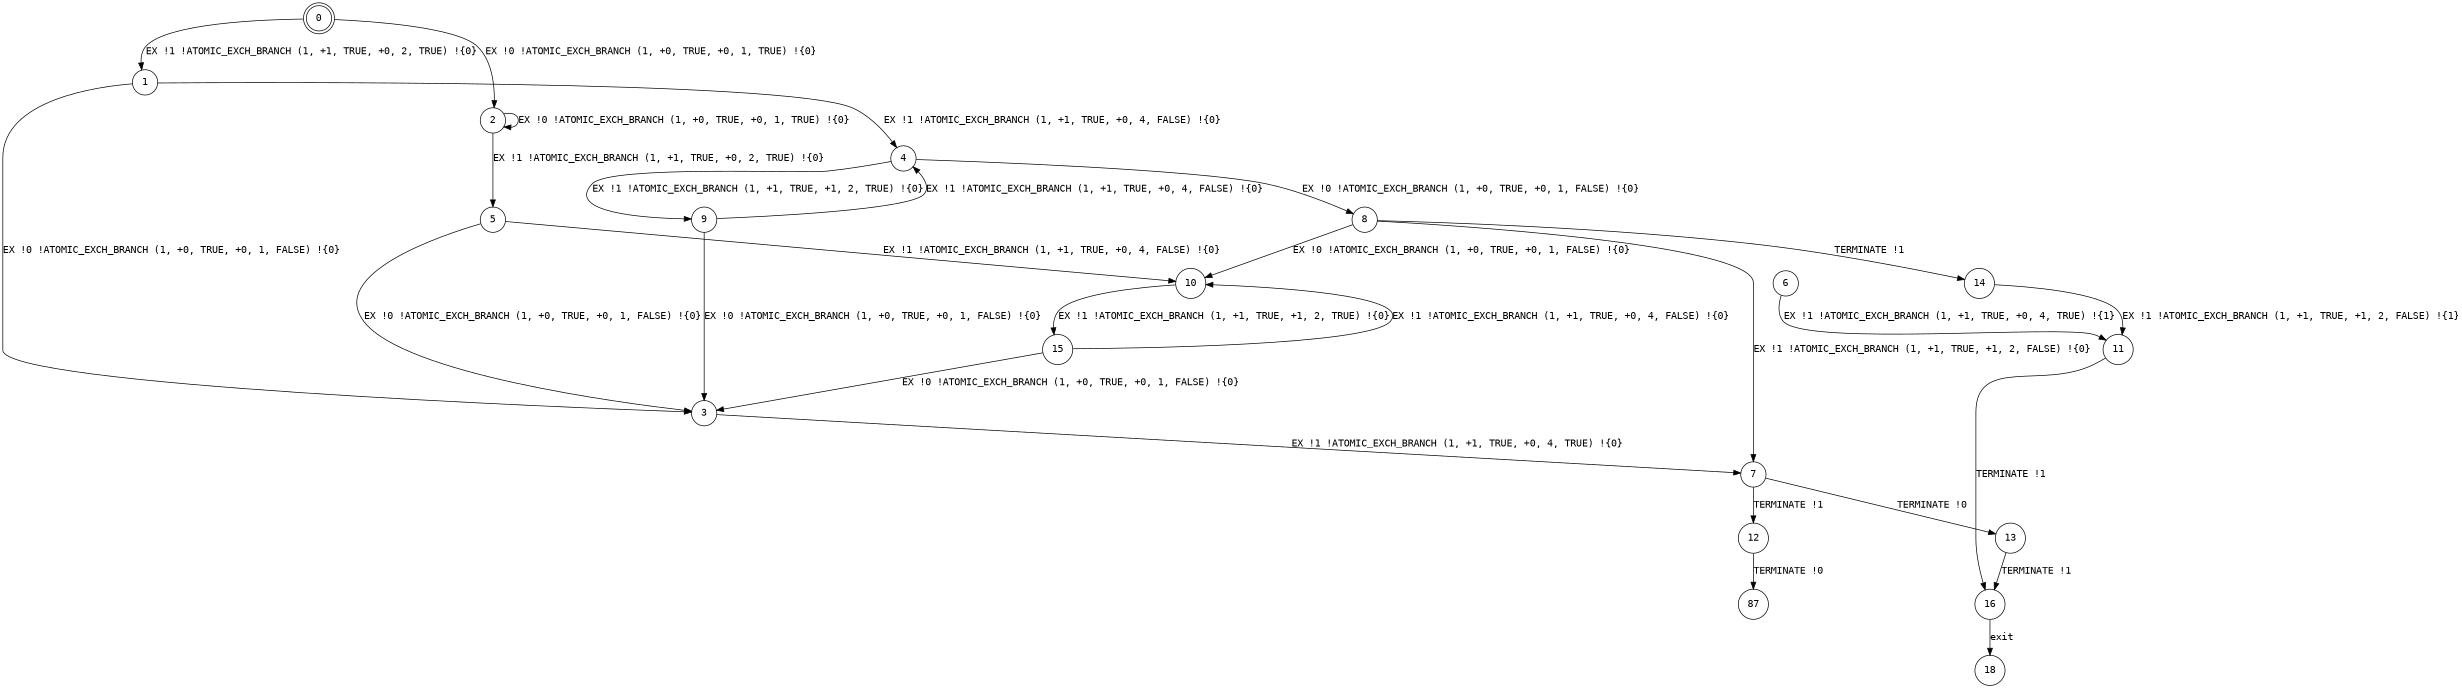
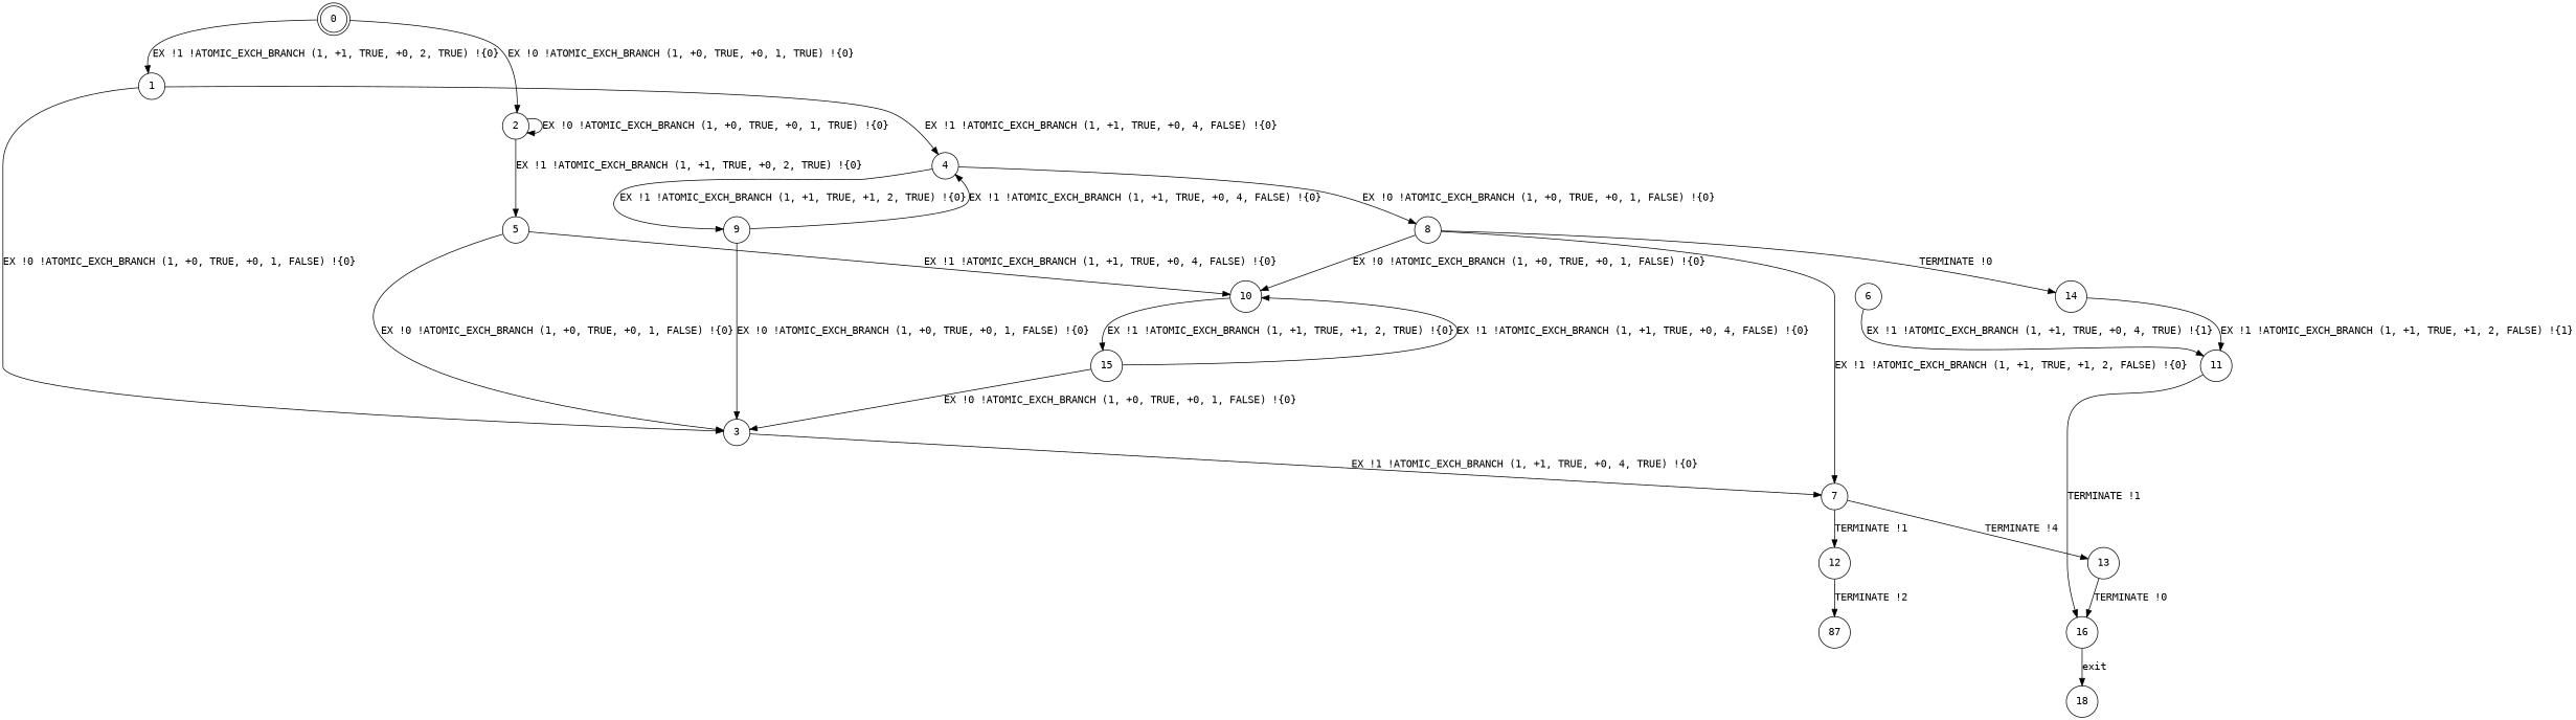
  digraph {
    fontname="DejaVu Sans Mono"
    node [fontname="DejaVu Sans Mono" shape=circle]
    edge [fontname="DejaVu Sans Mono"]
    0 [peripheries=2]
    1
    2
    3
    4
    5
    7
    8
    9
    10
    6
    11
    12
    13
    14
    15
    16
    n18 [label=87]
    18
    0 -> 1 [label="EX !1 !ATOMIC_EXCH_BRANCH (1, +1, TRUE, +0, 2, TRUE) !{0}"]
    0 -> 2 [label="EX !0 !ATOMIC_EXCH_BRANCH (1, +0, TRUE, +0, 1, TRUE) !{0}"]
    1 -> 3 [label="EX !0 !ATOMIC_EXCH_BRANCH (1, +0, TRUE, +0, 1, FALSE) !{0}"]
    1 -> 4 [label="EX !1 !ATOMIC_EXCH_BRANCH (1, +1, TRUE, +0, 4, FALSE) !{0}"]
    2 -> 2 [label="EX !0 !ATOMIC_EXCH_BRANCH (1, +0, TRUE, +0, 1, TRUE) !{0}"]
    2 -> 5 [label="EX !1 !ATOMIC_EXCH_BRANCH (1, +1, TRUE, +0, 2, TRUE) !{0}"]
    3 -> 7 [label="EX !1 !ATOMIC_EXCH_BRANCH (1, +1, TRUE, +0, 4, TRUE) !{0}"]
    4 -> 8 [label="EX !0 !ATOMIC_EXCH_BRANCH (1, +0, TRUE, +0, 1, FALSE) !{0}"]
    4 -> 9 [label="EX !1 !ATOMIC_EXCH_BRANCH (1, +1, TRUE, +1, 2, TRUE) !{0}"]
    5 -> 3 [label="EX !0 !ATOMIC_EXCH_BRANCH (1, +0, TRUE, +0, 1, FALSE) !{0}"]
    5 -> 10 [label="EX !1 !ATOMIC_EXCH_BRANCH (1, +1, TRUE, +0, 4, FALSE) !{0}"]
    7 -> 12 [label="TERMINATE !1"]
-   7 -> 13 [label="TERMINATE !0"]
+   7 -> 13 [label="TERMINATE !4"]
    8 -> 7 [label="EX !1 !ATOMIC_EXCH_BRANCH (1, +1, TRUE, +1, 2, FALSE) !{0}"]
    8 -> 10 [label="EX !0 !ATOMIC_EXCH_BRANCH (1, +0, TRUE, +0, 1, FALSE) !{0}"]
-   8 -> 14 [label="TERMINATE !1"]
+   8 -> 14 [label="TERMINATE !0"]
    9 -> 3 [label="EX !0 !ATOMIC_EXCH_BRANCH (1, +0, TRUE, +0, 1, FALSE) !{0}"]
    9 -> 4 [label="EX !1 !ATOMIC_EXCH_BRANCH (1, +1, TRUE, +0, 4, FALSE) !{0}"]
    10 -> 15 [label="EX !1 !ATOMIC_EXCH_BRANCH (1, +1, TRUE, +1, 2, TRUE) !{0}"]
    6 -> 11 [label="EX !1 !ATOMIC_EXCH_BRANCH (1, +1, TRUE, +0, 4, TRUE) !{1}"]
    11 -> 16 [label="TERMINATE !1"]
-   12 -> n18 [label="TERMINATE !0"]
-   13 -> 16 [label="TERMINATE !1"]
+   12 -> n18 [label="TERMINATE !2"]
+   13 -> 16 [label="TERMINATE !0"]
    14 -> 11 [label="EX !1 !ATOMIC_EXCH_BRANCH (1, +1, TRUE, +1, 2, FALSE) !{1}"]
    15 -> 3 [label="EX !0 !ATOMIC_EXCH_BRANCH (1, +0, TRUE, +0, 1, FALSE) !{0}"]
    15 -> 10 [label="EX !1 !ATOMIC_EXCH_BRANCH (1, +1, TRUE, +0, 4, FALSE) !{0}"]
    16 -> 18 [label=exit]
  }
